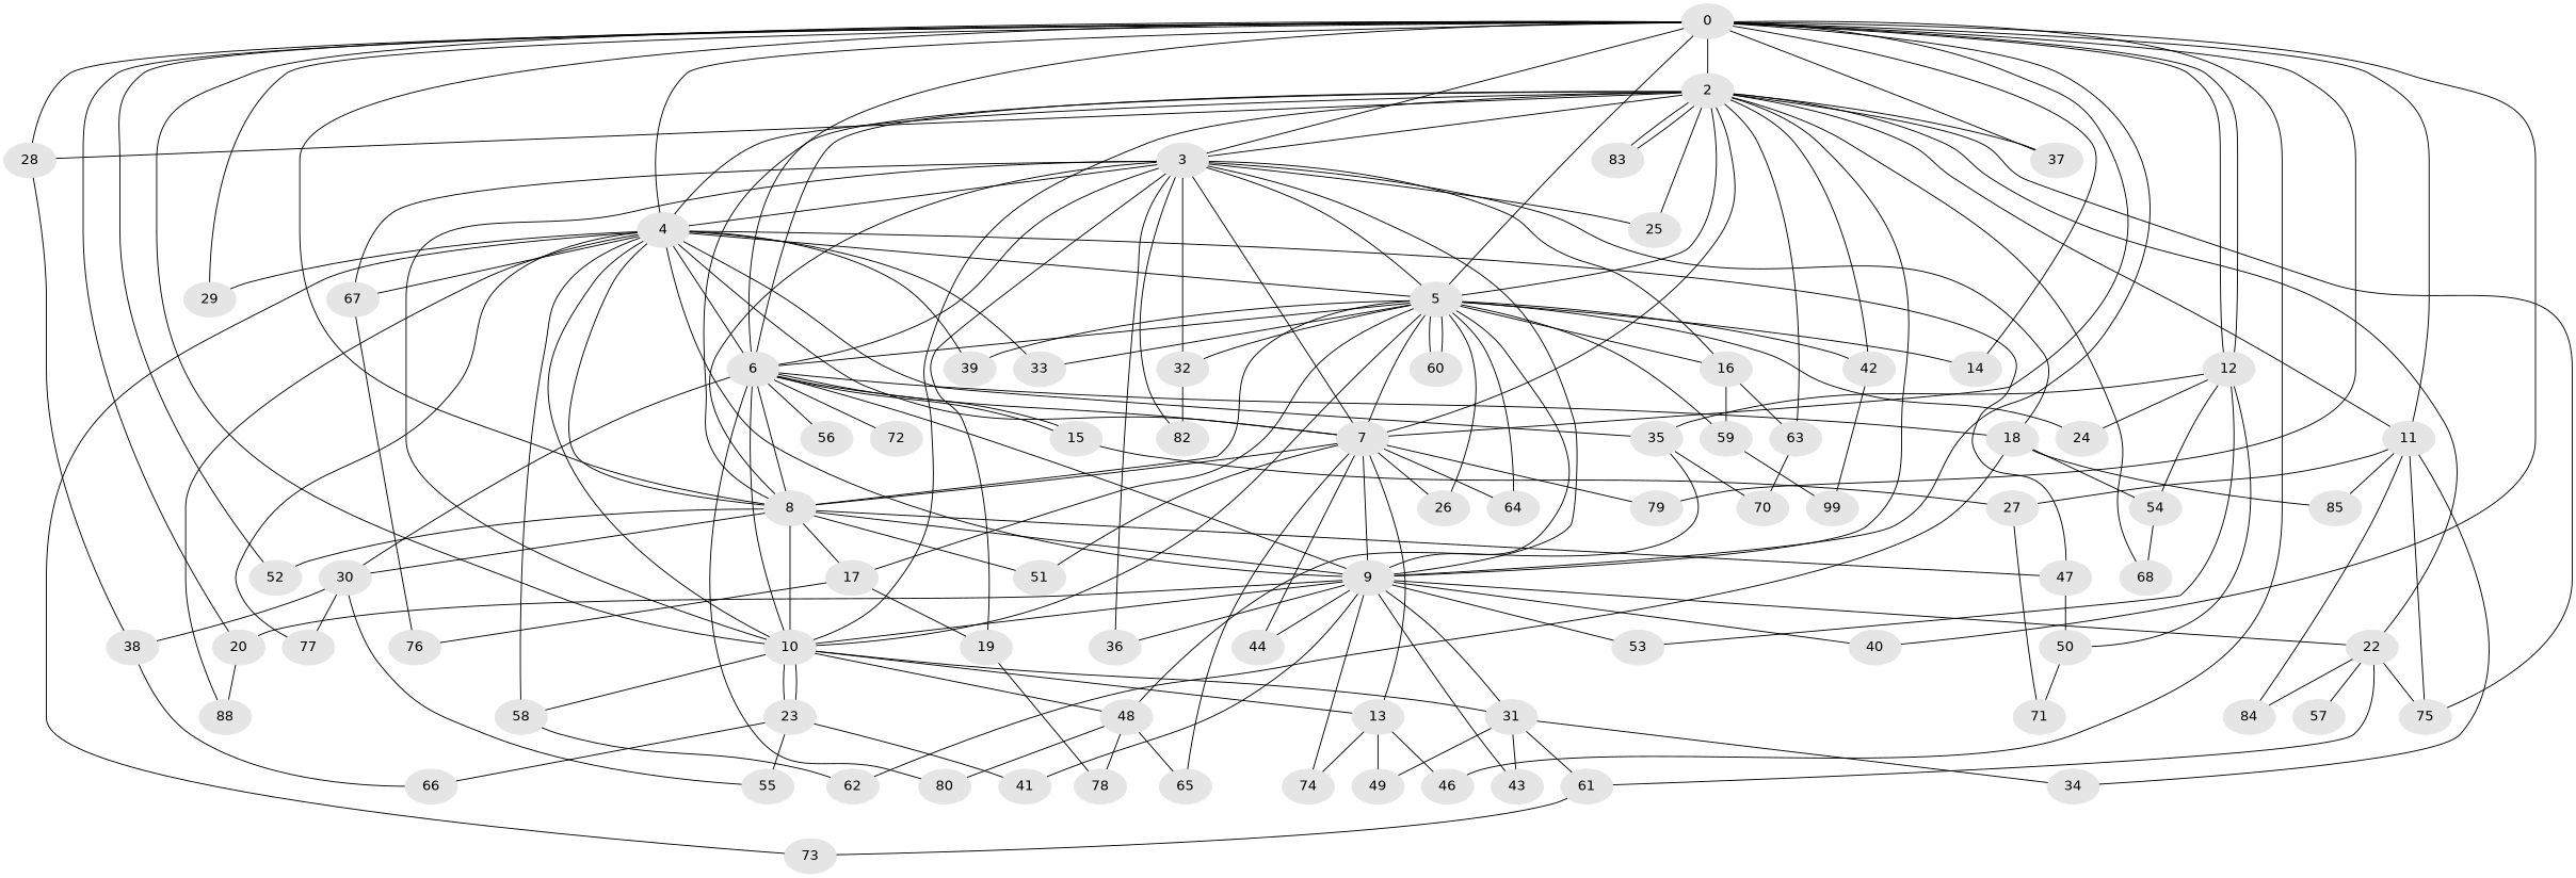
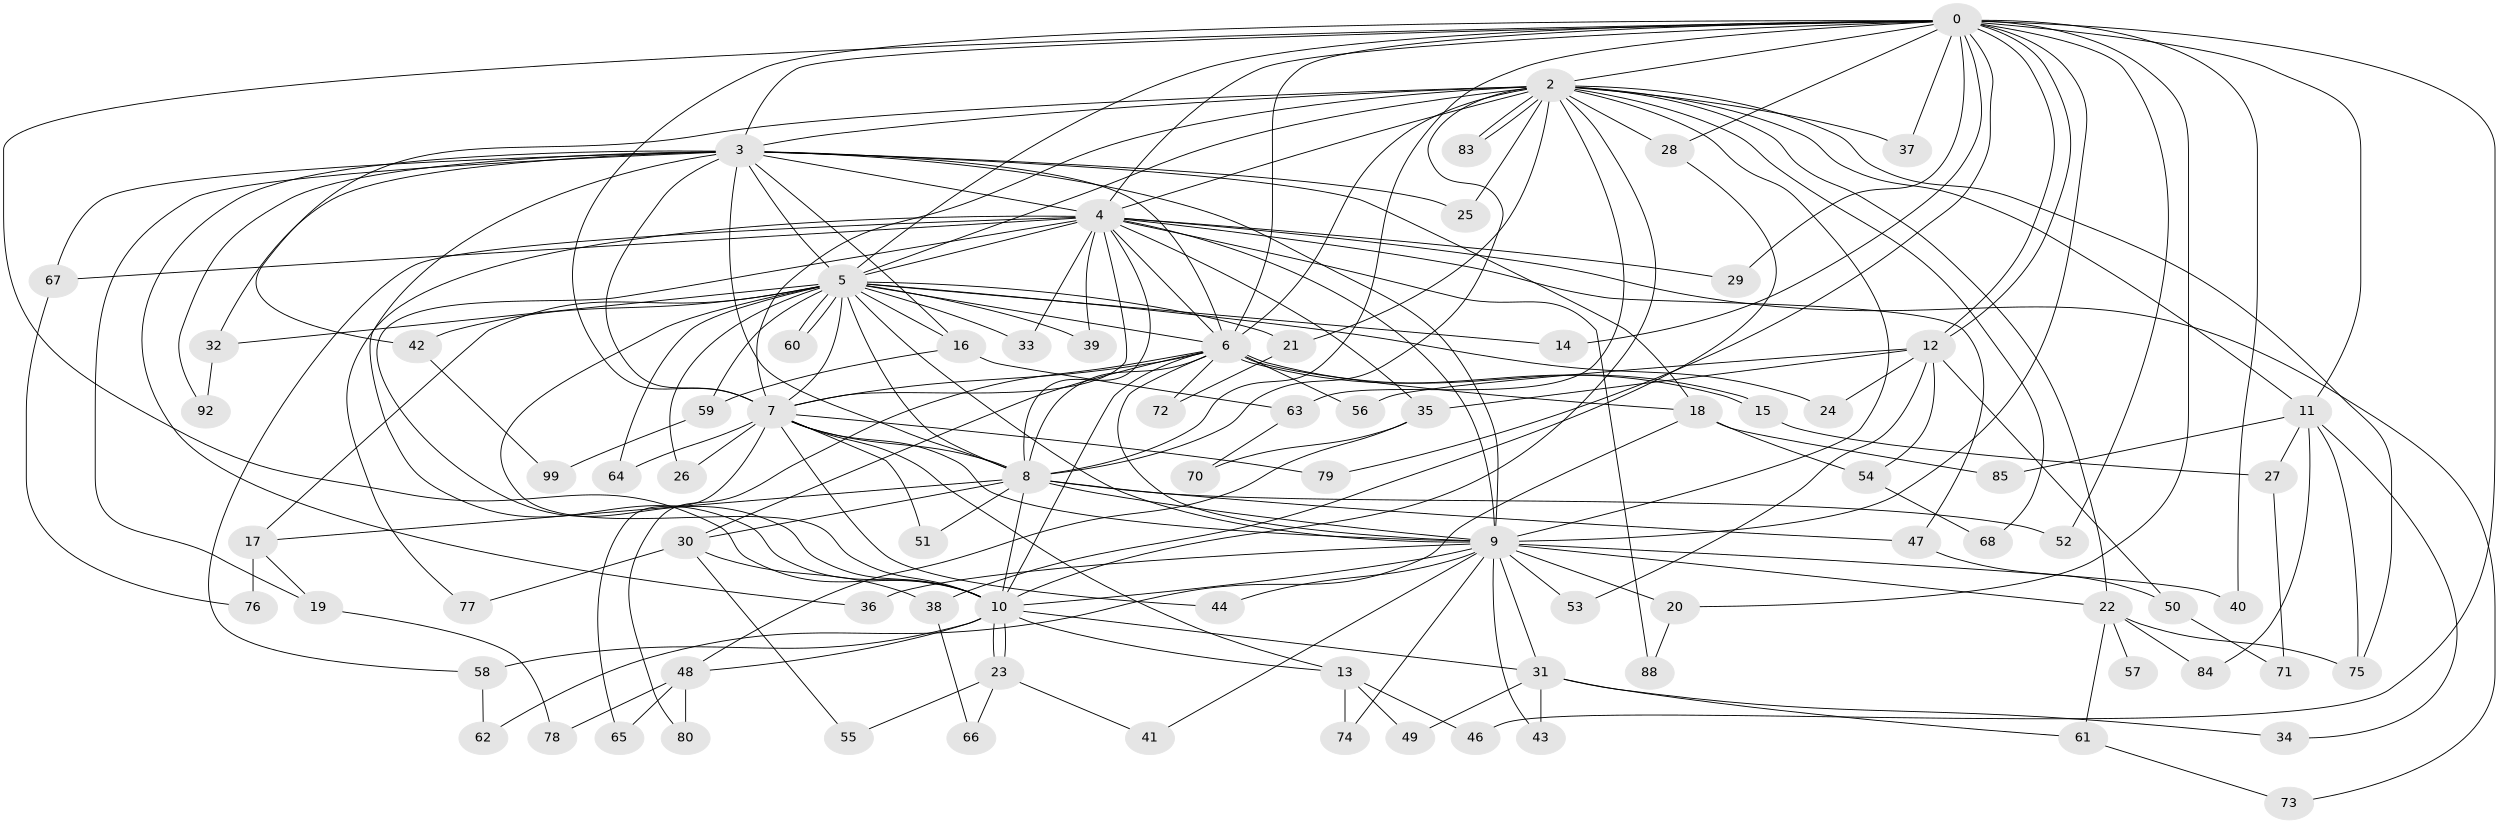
  graph {
    fontname="DejaVu Sans"
    node [color=gray90 fontname="DejaVu Sans" style=filled]
    edge [fontname="DejaVu Sans"]
    n1 [label=0]
    2
    3
    4
    5
    6
    7
    8
    9
    10
    11
    12
    14
    20
    28
    29
    37
    40
    46
    52
    79
+   21
    22
    25
    42
    63
    68
    75
    83
    16
    18
    19
    32
    36
    67
-   82
+   82 [label=92]
    33
    35
    39
    47
    58
    73
    77
    n44 [label=88]
    17
    24
    26
    59
    60
    64
    15
    30
    56
    72
    80
    13
    44
    51
    65
    31
    41
    43
    53
    74
    23
    48
    27
    34
    84
    85
    50
    54
    38
    57
    61
    n76 [label=99]
    70
    62
    78
    76
    55
    49
    66
    71
    n1 -- 2
    n1 -- 3
    n1 -- 4
    n1 -- 5
    n1 -- 6
    n1 -- 7
    n1 -- 8
    n1 -- 9
    n1 -- 10
    n1 -- 11
    n1 -- 12
    n1 -- 12
    n1 -- 14
    n1 -- 20
    n1 -- 28
    n1 -- 29
    n1 -- 37
    n1 -- 40
    n1 -- 46
    n1 -- 52
    n1 -- 79
    2 -- 3
    2 -- 4
    2 -- 5
    2 -- 6
    2 -- 7
    2 -- 8
    2 -- 9
    2 -- 10
    2 -- 11
    2 -- 28
    2 -- 37
+   2 -- 21
    2 -- 22
    2 -- 25
    2 -- 42
    2 -- 63
    2 -- 68
    2 -- 75
    2 -- 83
    2 -- 83
    3 -- 4
    3 -- 5
    3 -- 6
    3 -- 7
    3 -- 8
    3 -- 9
    3 -- 10
    3 -- 25
    3 -- 16
    3 -- 18
    3 -- 19
    3 -- 32
    3 -- 36
    3 -- 67
    3 -- 82
    4 -- 5
    4 -- 6
    4 -- 7
    4 -- 8
    4 -- 9
    4 -- 10
    4 -- 29
    4 -- 67
    4 -- 33
    4 -- 35
    4 -- 39
    4 -- 47
    4 -- 58
    4 -- 73
    4 -- 77
    4 -- n44
    5 -- 6
    5 -- 7
    5 -- 8
    5 -- 9
    5 -- 10
    5 -- 14
+   5 -- 21
    5 -- 42
    5 -- 16
    5 -- 32
    5 -- 33
    5 -- 39
    5 -- 17
    5 -- 24
    5 -- 26
    5 -- 59
    5 -- 60
    5 -- 60
    5 -- 64
    6 -- 7
    6 -- 8
    6 -- 9
    6 -- 10
    6 -- 18
    6 -- 15
    6 -- 15
    6 -- 30
    6 -- 56
    6 -- 72
    6 -- 80
    7 -- 8
    7 -- 9
    7 -- 79
    7 -- 26
    7 -- 64
    7 -- 13
    7 -- 44
    7 -- 51
    7 -- 65
    8 -- 9
    8 -- 10
    8 -- 52
    8 -- 47
    8 -- 17
    8 -- 30
    8 -- 51
    9 -- 10
    9 -- 20
    9 -- 40
    9 -- 22
    9 -- 36
    9 -- 44
    9 -- 31
    9 -- 41
    9 -- 43
    9 -- 53
    9 -- 74
    10 -- 58
    10 -- 13
    10 -- 31
    10 -- 23
    10 -- 23
    10 -- 48
    11 -- 75
    11 -- 27
    11 -- 34
    11 -- 84
    11 -- 85
    12 -- 35
    12 -- 24
+   12 -- 56
    12 -- 53
    12 -- 50
    12 -- 54
    20 -- n44
    28 -- 38
+   21 -- 72
    22 -- 75
    22 -- 84
    22 -- 57
    22 -- 61
    42 -- n76
    63 -- 70
    16 -- 63
    16 -- 59
    18 -- 85
    18 -- 54
    18 -- 62
    19 -- 78
    32 -- 82
    67 -- 76
    35 -- 48
    35 -- 70
    47 -- 50
    58 -- 62
    17 -- 19
    17 -- 76
    59 -- n76
    15 -- 27
    30 -- 77
    30 -- 38
    30 -- 55
    13 -- 46
    13 -- 74
    13 -- 49
    31 -- 43
    31 -- 34
    31 -- 61
    31 -- 49
    23 -- 41
    23 -- 55
    23 -- 66
    48 -- 80
    48 -- 65
    48 -- 78
    27 -- 71
    50 -- 71
    54 -- 68
    38 -- 66
    61 -- 73
  }
